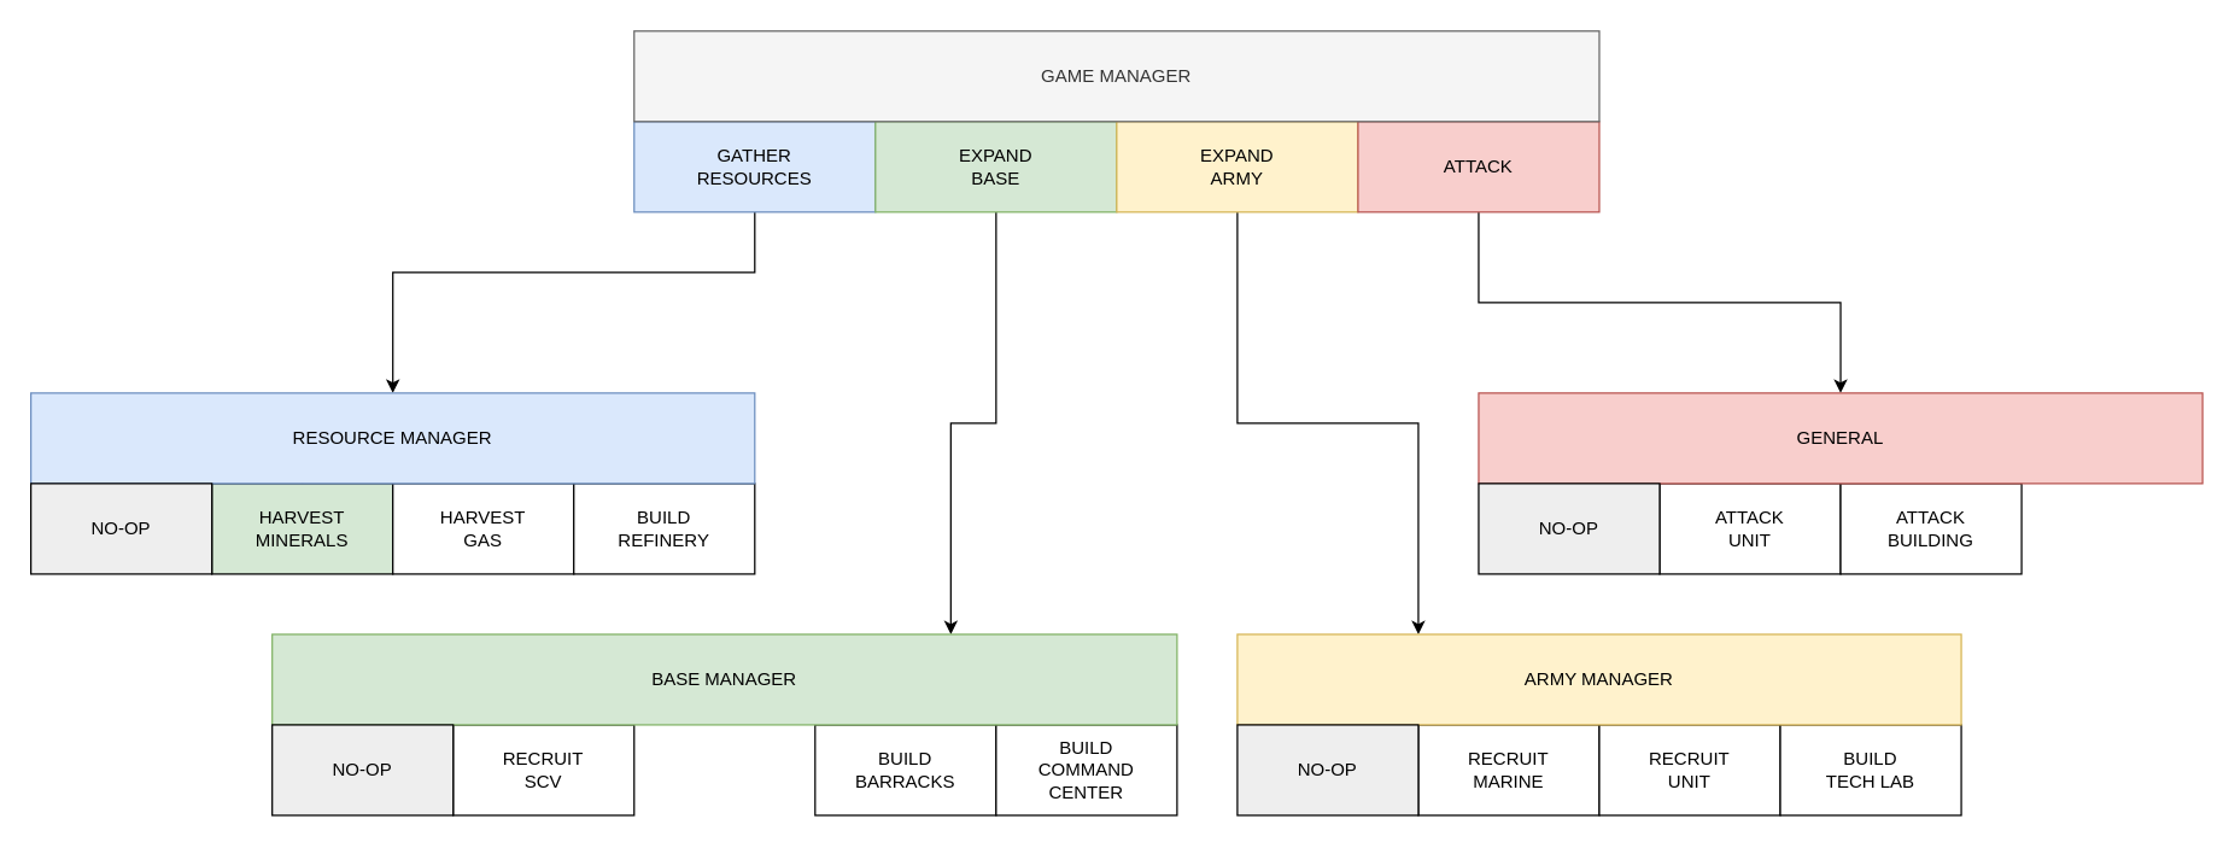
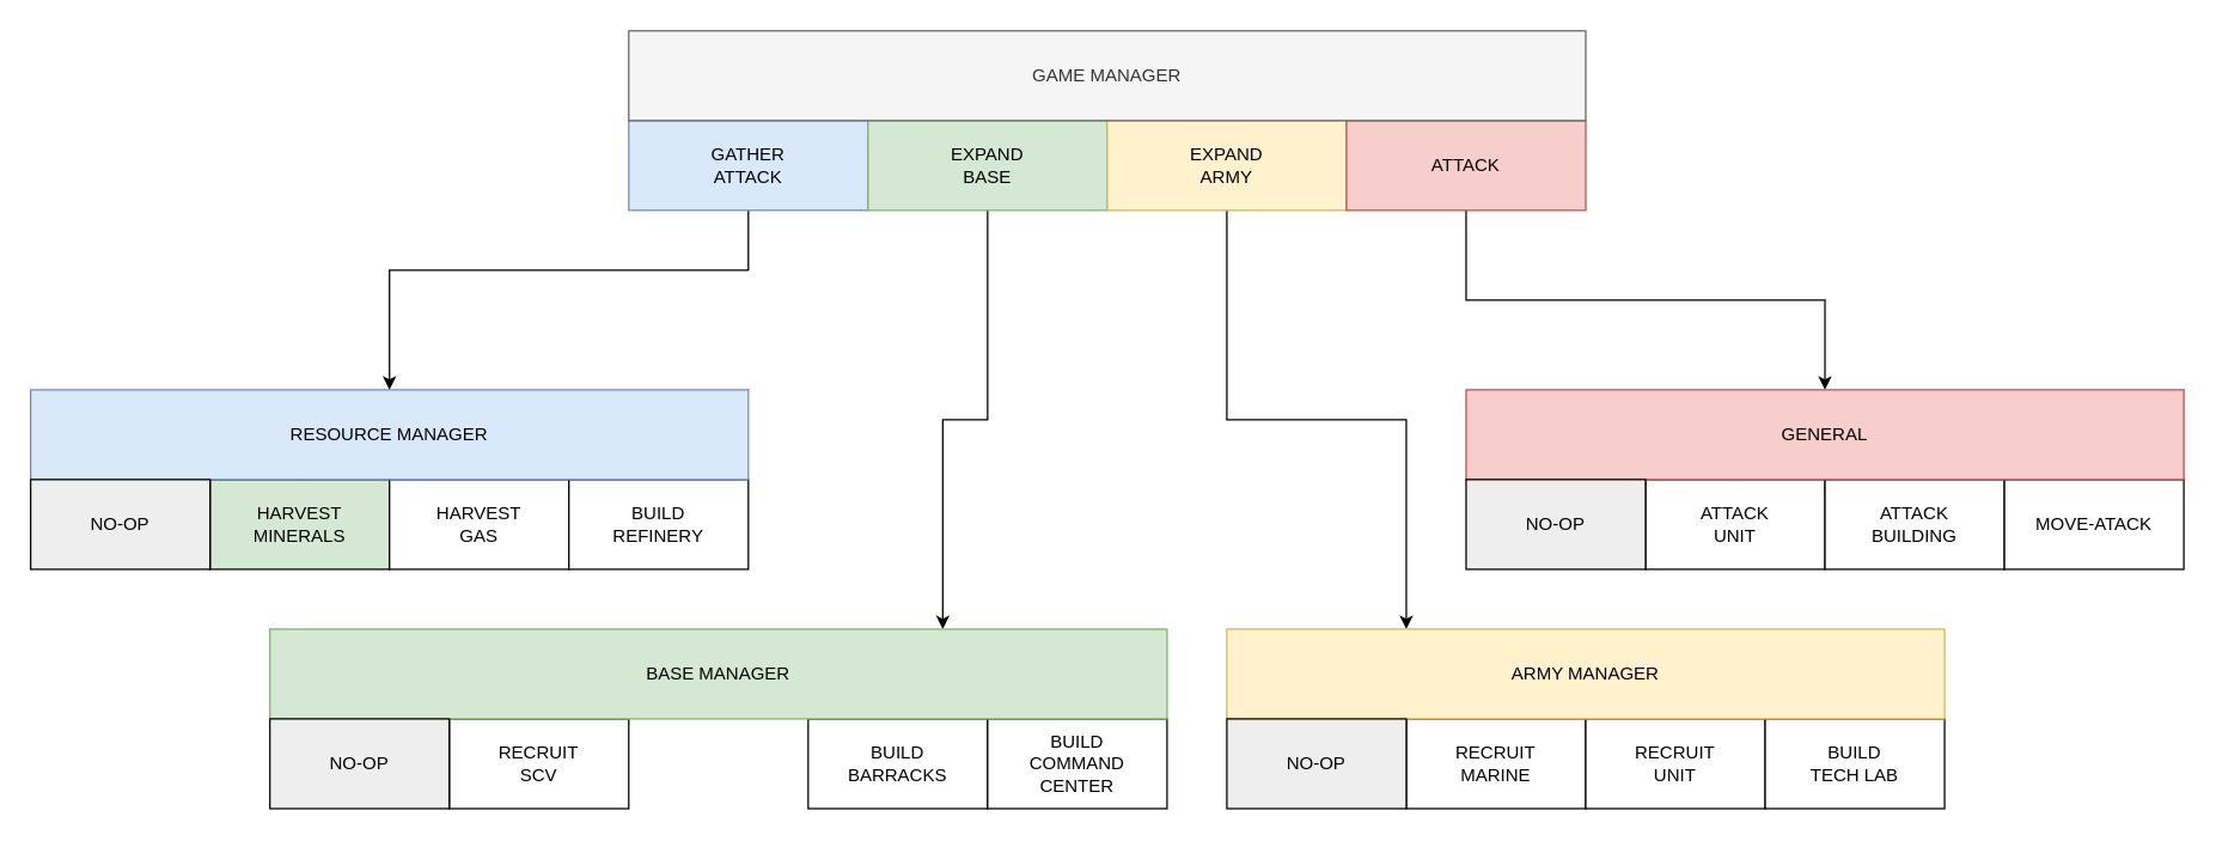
  <mxCell id="0" />
  <mxCell id="1" parent="0" />
  <mxCell id="2" style="edgeStyle=orthogonalEdgeStyle;rounded=0;orthogonalLoop=1;jettySize=auto;html=1;exitX=0.5;exitY=1;exitDx=0;exitDy=0;entryX=0.5;entryY=0;entryDx=0;entryDy=0;" edge="1" parent="1" source="3" target="14"><mxGeometry relative="1" as="geometry"><Array as="points"><mxPoint x="500" y="180" /><mxPoint x="260" y="180" /></Array></mxGeometry></mxCell>
- <mxCell id="3" value="GATHER&lt;br&gt;RESOURCES" style="rounded=0;whiteSpace=wrap;html=1;fillColor=#dae8fc;strokeColor=#6c8ebf;" vertex="1" parent="1"><mxGeometry x="420" y="80" width="160" height="60" as="geometry" /></mxCell>
+ <mxCell id="3" value="GATHER&lt;br&gt;ATTACK" style="rounded=0;whiteSpace=wrap;html=1;fillColor=#dae8fc;strokeColor=#6c8ebf;" vertex="1" parent="1"><mxGeometry x="420" y="80" width="160" height="60" as="geometry" /></mxCell>
  <mxCell id="4" style="edgeStyle=orthogonalEdgeStyle;rounded=0;orthogonalLoop=1;jettySize=auto;html=1;entryX=0.75;entryY=0;entryDx=0;entryDy=0;" edge="1" parent="1" source="5" target="18"><mxGeometry relative="1" as="geometry" /></mxCell>
  <mxCell id="5" value="EXPAND&lt;br&gt;BASE" style="rounded=0;whiteSpace=wrap;html=1;fillColor=#d5e8d4;strokeColor=#82b366;" vertex="1" parent="1"><mxGeometry x="580" y="80" width="160" height="60" as="geometry" /></mxCell>
  <mxCell id="6" style="edgeStyle=orthogonalEdgeStyle;rounded=0;orthogonalLoop=1;jettySize=auto;html=1;entryX=0.25;entryY=0;entryDx=0;entryDy=0;" edge="1" parent="1" source="7" target="23"><mxGeometry relative="1" as="geometry" /></mxCell>
  <mxCell id="7" value="EXPAND&lt;br&gt;ARMY" style="rounded=0;whiteSpace=wrap;html=1;fillColor=#fff2cc;strokeColor=#d6b656;" vertex="1" parent="1"><mxGeometry x="740" y="80" width="160" height="60" as="geometry" /></mxCell>
  <mxCell id="8" style="edgeStyle=orthogonalEdgeStyle;rounded=0;orthogonalLoop=1;jettySize=auto;html=1;entryX=0.5;entryY=0;entryDx=0;entryDy=0;" edge="1" parent="1" source="9" target="28"><mxGeometry relative="1" as="geometry" /></mxCell>
  <mxCell id="9" value="ATTACK" style="rounded=0;whiteSpace=wrap;html=1;fillColor=#f8cecc;strokeColor=#b85450;" vertex="1" parent="1"><mxGeometry x="900" y="80" width="160" height="60" as="geometry" /></mxCell>
  <mxCell id="10" value="" style="edgeStyle=orthogonalEdgeStyle;rounded=0;orthogonalLoop=1;jettySize=auto;html=1;" edge="1" parent="1" source="11" target="14"><mxGeometry relative="1" as="geometry" /></mxCell>
  <mxCell id="11" value="HARVEST MINERALS" style="rounded=0;whiteSpace=wrap;html=1;fillColor=#d5e8d4;" vertex="1" parent="1"><mxGeometry x="140" y="320" width="120" height="60" as="geometry" /></mxCell>
  <mxCell id="12" value="HARVEST&lt;br&gt;GAS" style="rounded=0;whiteSpace=wrap;html=1;" vertex="1" parent="1"><mxGeometry x="260" y="320" width="120" height="60" as="geometry" /></mxCell>
  <mxCell id="13" value="BUILD&lt;br&gt;REFINERY" style="rounded=0;whiteSpace=wrap;html=1;" vertex="1" parent="1"><mxGeometry x="380" y="320" width="120" height="60" as="geometry" /></mxCell>
  <mxCell id="14" value="RESOURCE MANAGER" style="rounded=0;whiteSpace=wrap;html=1;fillColor=#dae8fc;strokeColor=#6c8ebf;" vertex="1" parent="1"><mxGeometry x="20" y="260" width="480" height="60" as="geometry" /></mxCell>
  <mxCell id="15" value="RECRUIT&lt;br&gt;SCV" style="rounded=0;whiteSpace=wrap;html=1;" vertex="1" parent="1"><mxGeometry x="300" y="480" width="120" height="60" as="geometry" /></mxCell>
  <mxCell id="16" value="BUILD&lt;br&gt;BARRACKS" style="rounded=0;whiteSpace=wrap;html=1;" vertex="1" parent="1"><mxGeometry x="540" y="480" width="120" height="60" as="geometry" /></mxCell>
  <mxCell id="17" value="BUILD&lt;br&gt;COMMAND&lt;br&gt;CENTER" style="rounded=0;whiteSpace=wrap;html=1;" vertex="1" parent="1"><mxGeometry x="660" y="480" width="120" height="60" as="geometry" /></mxCell>
  <mxCell id="18" value="BASE MANAGER" style="rounded=0;whiteSpace=wrap;html=1;fillColor=#d5e8d4;strokeColor=#82b366;" vertex="1" parent="1"><mxGeometry y="420" width="600" height="60" as="geometry" x="180" /></mxCell>
  <mxCell id="19" value="" style="edgeStyle=orthogonalEdgeStyle;rounded=0;orthogonalLoop=1;jettySize=auto;html=1;" edge="1" parent="1" source="20" target="23"><mxGeometry relative="1" as="geometry" /></mxCell>
  <mxCell id="20" value="RECRUIT&lt;br&gt;MARINE" style="rounded=0;whiteSpace=wrap;html=1;" vertex="1" parent="1"><mxGeometry x="940" y="480" width="120" height="60" as="geometry" /></mxCell>
  <mxCell id="21" value="RECRUIT&lt;br&gt;UNIT" style="rounded=0;whiteSpace=wrap;html=1;" vertex="1" parent="1"><mxGeometry x="1060" y="480" width="120" height="60" as="geometry" /></mxCell>
  <mxCell id="22" value="BUILD&lt;br&gt;TECH LAB" style="rounded=0;whiteSpace=wrap;html=1;" vertex="1" parent="1"><mxGeometry x="1180" y="480" width="120" height="60" as="geometry" /></mxCell>
  <mxCell id="23" value="ARMY MANAGER" style="rounded=0;whiteSpace=wrap;html=1;fillColor=#fff2cc;strokeColor=#d6b656;" vertex="1" parent="1"><mxGeometry x="820" y="420" width="480" height="60" as="geometry" /></mxCell>
  <mxCell id="24" value="" style="edgeStyle=orthogonalEdgeStyle;rounded=0;orthogonalLoop=1;jettySize=auto;html=1;" edge="1" parent="1" source="25" target="28"><mxGeometry relative="1" as="geometry" /></mxCell>
  <mxCell id="25" value="ATTACK&lt;br&gt;UNIT" style="rounded=0;whiteSpace=wrap;html=1;" vertex="1" parent="1"><mxGeometry x="1100" y="320" width="120" height="60" as="geometry" /></mxCell>
  <mxCell id="26" value="ATTACK&lt;br&gt;BUILDING" style="rounded=0;whiteSpace=wrap;html=1;" vertex="1" parent="1"><mxGeometry x="1220" y="320" width="120" height="60" as="geometry" /></mxCell>
+ <mxCell id="27" value="MOVE-ATACK" style="rounded=0;whiteSpace=wrap;html=1;" vertex="1" parent="1"><mxGeometry x="1340" y="320" width="120" height="60" as="geometry" /></mxCell>
  <mxCell id="28" value="GENERAL" style="rounded=0;whiteSpace=wrap;html=1;fillColor=#f8cecc;strokeColor=#b85450;" vertex="1" parent="1"><mxGeometry x="980" y="260" width="480" height="60" as="geometry" /></mxCell>
  <mxCell id="29" value="GAME MANAGER" style="rounded=0;whiteSpace=wrap;html=1;fillColor=#f5f5f5;strokeColor=#666666;fontColor=#333333;" vertex="1" parent="1"><mxGeometry x="420" y="20" width="640" height="60" as="geometry" /></mxCell>
  <mxCell id="30" value="NO-OP" style="rounded=0;whiteSpace=wrap;html=1;fillColor=#EEEEEE;" vertex="1" parent="1"><mxGeometry x="20" y="320" width="120" height="60" as="geometry" /></mxCell>
  <mxCell id="31" value="NO-OP" style="rounded=0;whiteSpace=wrap;html=1;fillColor=#EEEEEE;" vertex="1" parent="1"><mxGeometry y="480" width="120" height="60" as="geometry" x="180" /></mxCell>
  <mxCell id="32" value="NO-OP" style="rounded=0;whiteSpace=wrap;html=1;fillColor=#EEEEEE;" vertex="1" parent="1"><mxGeometry x="820" y="480" width="120" height="60" as="geometry" /></mxCell>
  <mxCell id="33" value="NO-OP" style="rounded=0;whiteSpace=wrap;html=1;fillColor=#EEEEEE;" vertex="1" parent="1"><mxGeometry x="980" y="320" width="120" height="60" as="geometry" /></mxCell>
